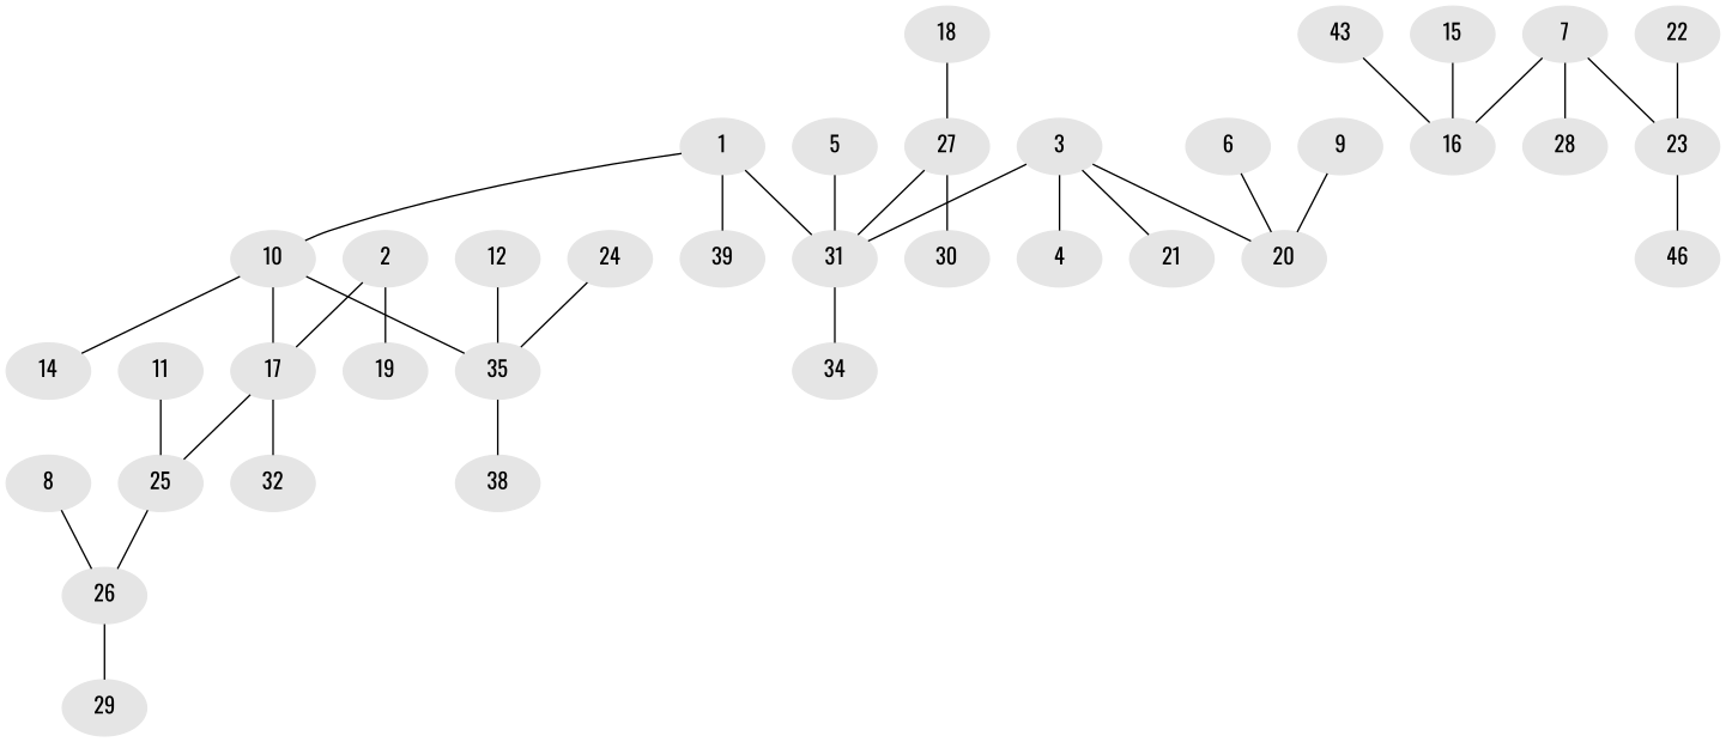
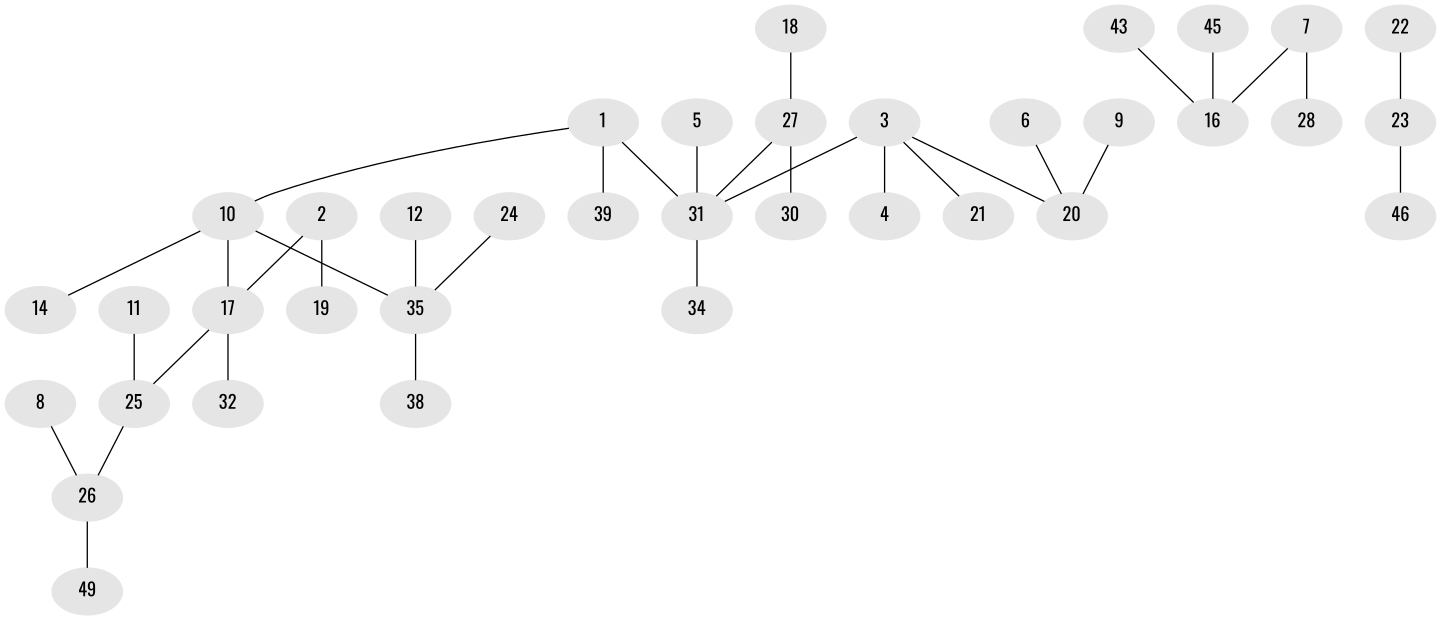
  graph {
    fontname=Oswald
    node [color=gray90 fontname=Oswald style=filled]
    edge [fontname=Oswald weight=1.0]
    1
    10
    31
    39
    14
    17
    35
    34
    2
    19
    3
    4
    20
    21
    5
    6
    7
    16
    23
    28
    n21 [label=46]
    8
    26
-   29
+   29 [label=49]
    9
    25
    32
    38
    11
    12
    n31 [label=43]
-   15
+   15 [label=45]
    18
    27
    30
    22
    24
    1 -- 10
    1 -- 31
    1 -- 39
    10 -- 14
    10 -- 17
    10 -- 35
    31 -- 34
    17 -- 25
    17 -- 32
    35 -- 38
    2 -- 17
    2 -- 19
    3 -- 31
    3 -- 4
    3 -- 20
    3 -- 21
    5 -- 31
    6 -- 20
    7 -- 16
-   7 -- 23
    7 -- 28
    23 -- n21
    8 -- 26
    26 -- 29
    9 -- 20
    25 -- 26
    11 -- 25
    12 -- 35
    n31 -- 16
    15 -- 16
    18 -- 27
    27 -- 31
    27 -- 30
    22 -- 23
    24 -- 35
  }
